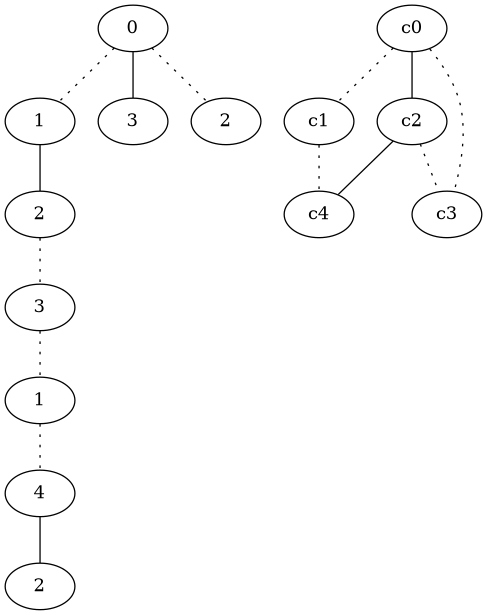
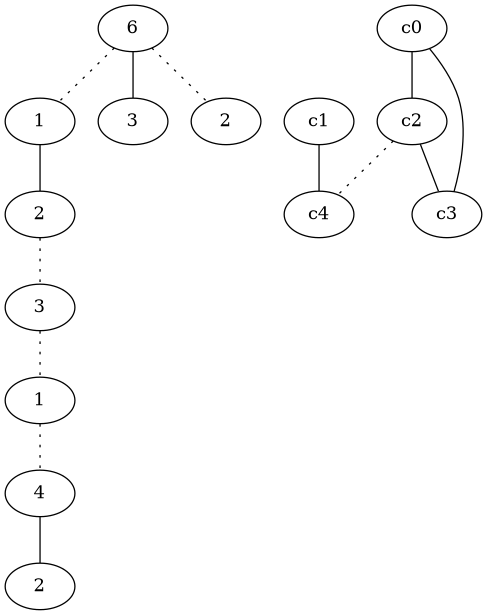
  graph {
    edge [style=dotted]
-   n1 [label=0]
+   n1 [label=6]
    n2 [label=1]
    n3 [label=3]
    n4 [label=2]
    n5 [label=2]
    n6 [label=3]
    n7 [label=1]
    n8 [label=4]
    n9 [label=2]
    c0
    c1
    c2
    c3
    c4
    n1 -- n2
    n1 -- n3 [style=""]
    n1 -- n4
    n2 -- n5 [style=""]
    n5 -- n6
    n6 -- n7
    n7 -- n8
    n8 -- n9 [style=""]
-   c0 -- c1
    c0 -- c2 [style=solid]
-   c0 -- c3
-   c1 -- c4
-   c2 -- c3
-   c2 -- c4 [style=""]
+   c0 -- c3 [style=""]
+   c1 -- c4 [style=solid]
+   c2 -- c3 [style=solid]
+   c2 -- c4
  }
